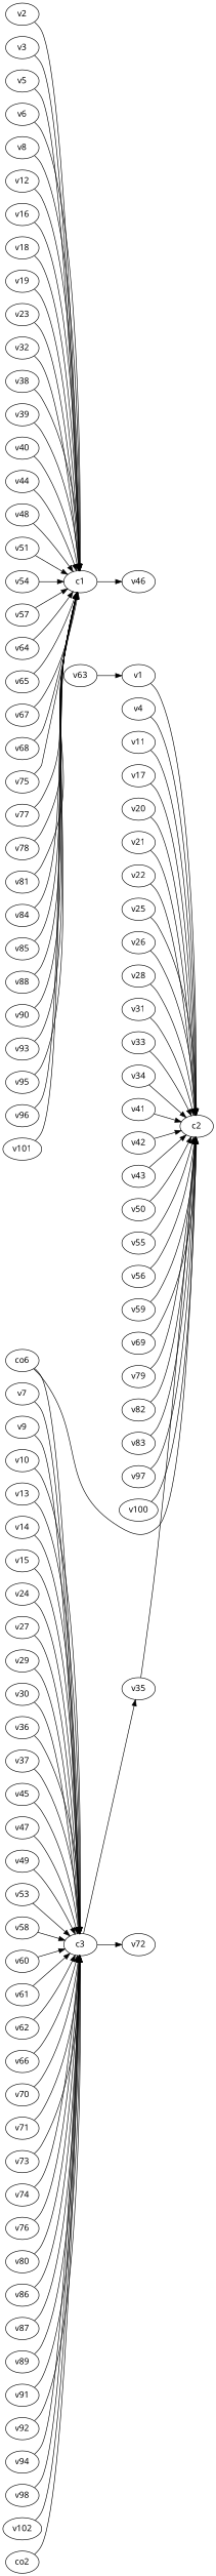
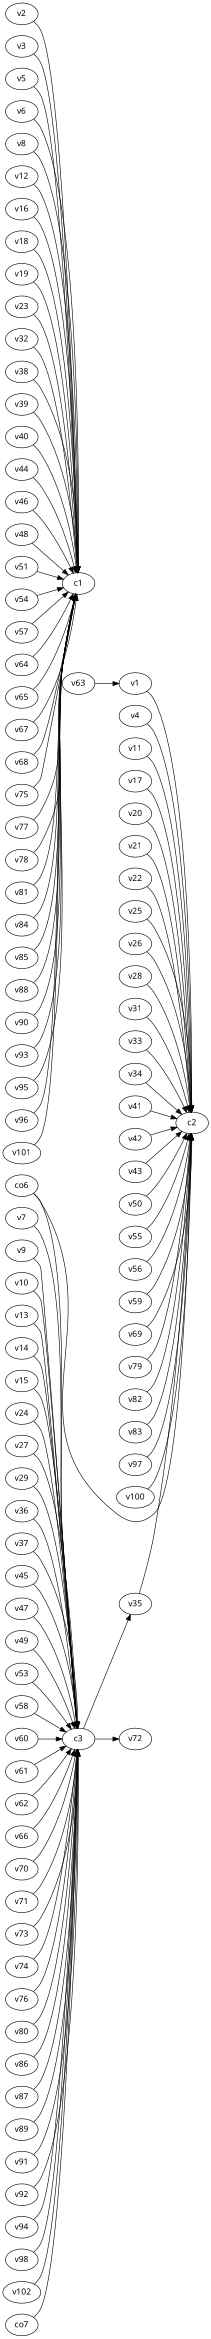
  strict digraph {
    fontname="Noto Sans"
    rankdir=LR
    node [fontname="Noto Sans"]
    edge [fontname="Noto Sans" weight=1]
    c3
    v35
    v72
    c2
    v1
    v2
    c1
    v3
    v4
    v5
    v6
    v7
    v8
    v9
    v10
    v11
    v12
    v13
    v14
    v15
    v16
    v17
    v18
    v19
    v20
    v21
    v22
    v23
    v24
    v25
    v26
    v27
    v28
    v29
-   v30
    v31
    v32
    v33
    v34
    v36
    v37
    v38
    v39
    v40
    v41
    v42
    v43
    v44
    v45
    v46
    v47
    v48
    v49
    v50
    v51
    v53
    v54
    v55
    v56
    v57
    v58
    v59
    v60
    v61
    v62
    v63
    v64
    v65
    v66
    v67
    v68
    v69
    v70
    v71
    v73
    v74
    v75
    v76
    v77
    v78
    v79
    v80
    v81
    v82
    v83
    v84
    v85
    v86
    v87
    v88
    v89
    v90
    v91
    v92
    v93
    v94
    v95
    v96
    v97
    v98
    v100
    v101
    v102
    n104 [label=co6]
-   co2
+   co2 [label=co7]
    c3 -> v35
    c3 -> v72
    v35 -> c2
    v1 -> c2
    v2 -> c1
    v3 -> c1
    v4 -> c2
    v5 -> c1
    v6 -> c1
    v7 -> c3
    v8 -> c1
    v9 -> c3
    v10 -> c3
    v11 -> c2
    v12 -> c1
    v13 -> c3
    v14 -> c3
    v15 -> c3
    v16 -> c1
    v17 -> c2
    v18 -> c1
    v19 -> c1
    v20 -> c2
    v21 -> c2
    v22 -> c2
    v23 -> c1
    v24 -> c3
    v25 -> c2
    v26 -> c2
    v27 -> c3
    v28 -> c2
    v29 -> c3
-   v30 -> c3
    v31 -> c2
    v32 -> c1
    v33 -> c2
    v34 -> c2
    v36 -> c3
    v37 -> c3
    v38 -> c1
    v39 -> c1
    v40 -> c1
    v41 -> c2
    v42 -> c2
    v43 -> c2
    v44 -> c1
    v45 -> c3
-   c1 -> v46
+   v46 -> c1
    v47 -> c3
    v48 -> c1
    v49 -> c3
    v50 -> c2
    v51 -> c1
    v53 -> c3
    v54 -> c1
    v55 -> c2
    v56 -> c2
    v57 -> c1
    v58 -> c3
    v59 -> c2
    v60 -> c3
    v61 -> c3
    v62 -> c3
    v63 -> v1
    v64 -> c1
    v65 -> c1
    v66 -> c3
    v67 -> c1
    v68 -> c1
    v69 -> c2
    v70 -> c3
    v71 -> c3
    v73 -> c3
    v74 -> c3
    v75 -> c1
    v76 -> c3
    v77 -> c1
    v78 -> c1
    v79 -> c2
    v80 -> c3
    v81 -> c1
    v82 -> c2
    v83 -> c2
    v84 -> c1
    v85 -> c1
    v86 -> c3
    v87 -> c3
    v88 -> c1
    v89 -> c3
    v90 -> c1
    v91 -> c3
    v92 -> c3
    v93 -> c1
    v94 -> c3
    v95 -> c1
    v96 -> c1
    v97 -> c2
    v98 -> c3
    v100 -> c2
    v101 -> c1
    v102 -> c3
    n104 -> c3
    n104 -> c2
    co2 -> c3
  }
